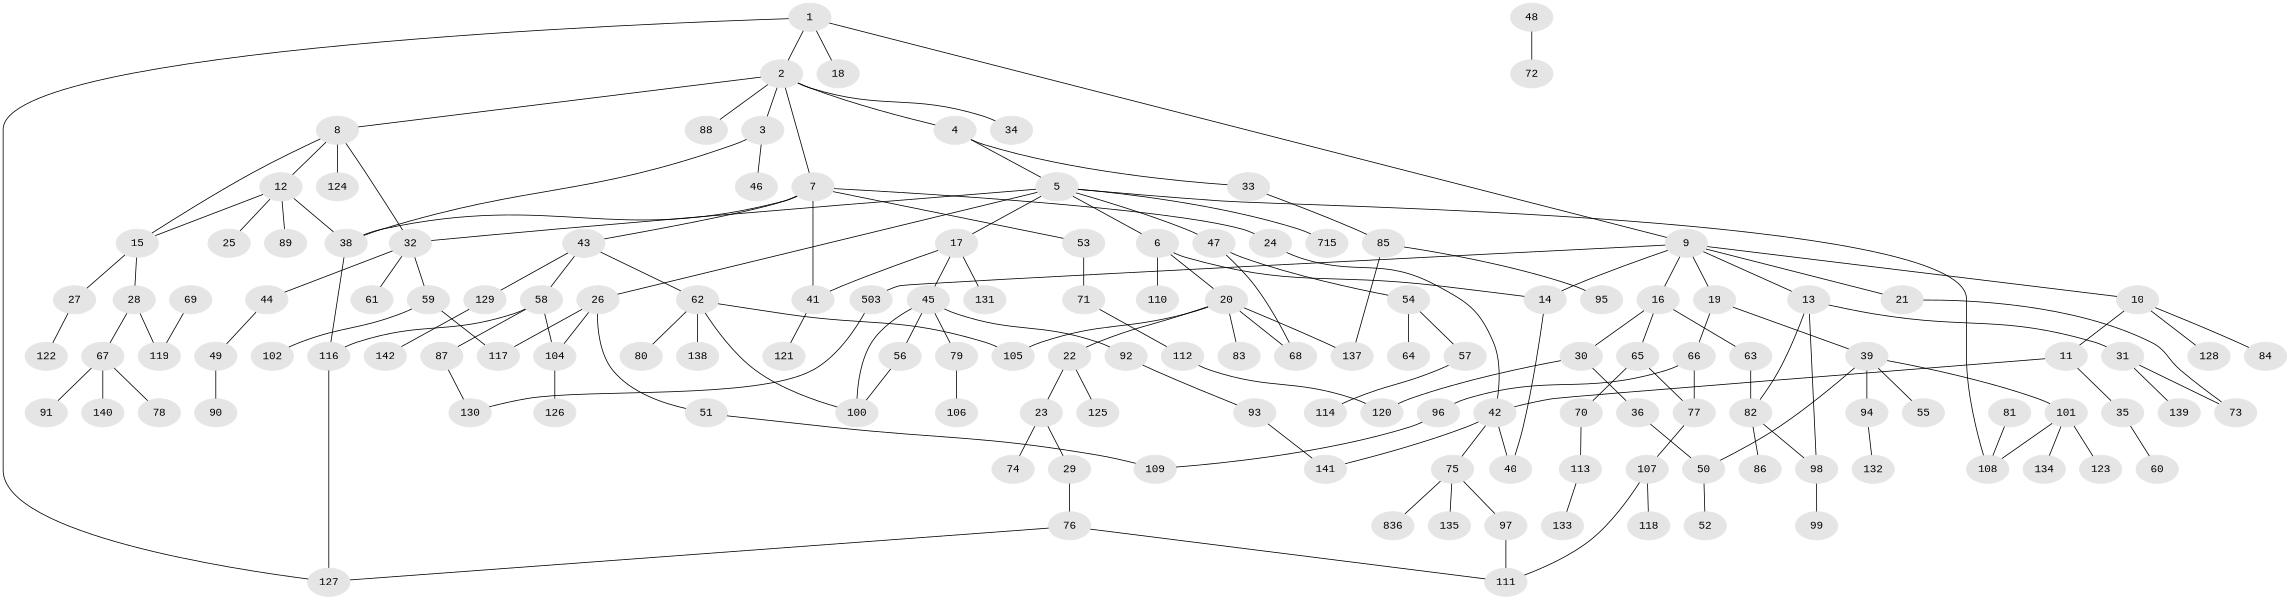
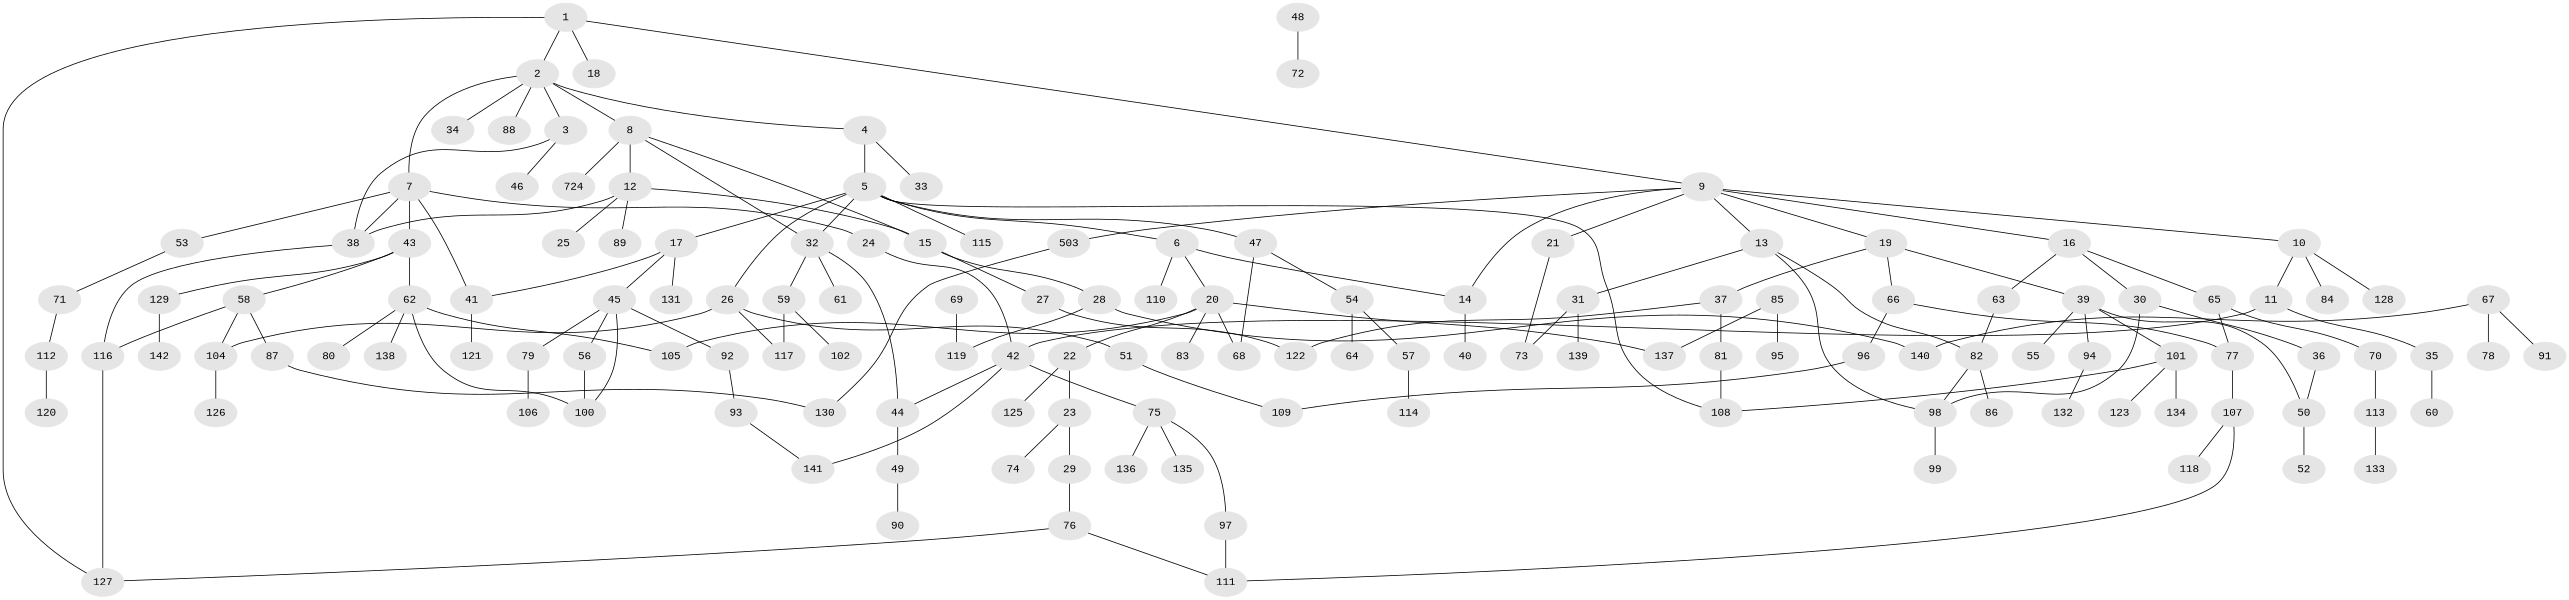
  graph {
    fontname="Liberation Mono"
    node [color=gray90 fontname="Liberation Mono" style=filled]
    edge [fontname="Liberation Mono"]
    1
    2
    9
    18
    127
    3
    4
    7
    8
    34
    88
    14
    10
    13
    16
    19
    21
    n18 [label=503]
    38
    46
    5
    33
    24
    41
    43
    53
    32
    12
    15
-   124
+   124 [label=724]
    116
    6
    17
    26
    47
    108
-   115 [label=715]
+   115
    85
    20
    110
    45
    131
    51
    104
    117
    44
    59
    61
    68
    54
    40
    22
    83
    105
    137
    42
    121
    58
    62
    129
    71
    69
    119
    25
    89
    27
    28
    11
    84
    128
    31
    82
    98
    30
    63
    65
+   37
    39
    66
    73
    130
    35
    60
    75
    141
    139
    86
    99
    122
    67
    36
    120
    70
    77
    56
    79
    92
    100
    81
    50
    55
    94
    101
    96
    23
    125
    29
    74
    76
    109
    126
    78
    91
    140
    111
    49
    102
    95
    52
    48
    72
    132
    123
    134
    97
    135
-   136 [label=836]
+   136
    87
    80
    138
    142
    90
    106
    93
    57
    64
    112
    114
    113
    107
    133
    118
    1 -- 2
    1 -- 9
    1 -- 18
    1 -- 127
    2 -- 3
    2 -- 4
    2 -- 7
    2 -- 8
    2 -- 34
    2 -- 88
    9 -- 14
    9 -- 10
    9 -- 13
    9 -- 16
    9 -- 19
    9 -- 21
    9 -- n18
    3 -- 38
    3 -- 46
    4 -- 5
    4 -- 33
    7 -- 38
    7 -- 24
    7 -- 41
    7 -- 43
    7 -- 53
    8 -- 32
    8 -- 12
    8 -- 15
    8 -- 124
    14 -- 40
    10 -- 11
    10 -- 84
    10 -- 128
    13 -- 31
    13 -- 82
    13 -- 98
    16 -- 30
    16 -- 63
    16 -- 65
+   19 -- 37
    19 -- 39
    19 -- 66
    21 -- 73
    n18 -- 130
    38 -- 116
    5 -- 32
    5 -- 6
    5 -- 17
    5 -- 26
    5 -- 47
    5 -- 108
    5 -- 115
-   33 -- 85
    24 -- 42
    41 -- 121
    43 -- 58
    43 -- 62
    43 -- 129
    53 -- 71
    32 -- 44
    32 -- 59
    32 -- 61
    12 -- 38
    12 -- 15
    12 -- 25
    12 -- 89
    15 -- 27
    15 -- 28
    116 -- 127
    6 -- 14
    6 -- 20
    6 -- 110
    17 -- 41
    17 -- 45
    17 -- 131
    26 -- 51
    26 -- 104
    26 -- 117
    47 -- 68
    47 -- 54
    85 -- 137
    85 -- 95
    20 -- 68
    20 -- 22
    20 -- 83
    20 -- 105
    20 -- 137
    45 -- 56
    45 -- 79
    45 -- 92
    45 -- 100
    51 -- 109
    104 -- 126
    44 -- 49
    59 -- 117
    59 -- 102
    54 -- 57
    54 -- 64
    22 -- 23
    22 -- 125
-   42 -- 40
+   42 -- 44
    42 -- 75
    42 -- 141
    58 -- 116
    58 -- 104
    58 -- 87
    62 -- 105
    62 -- 100
    62 -- 80
    62 -- 138
    129 -- 142
    71 -- 112
    69 -- 119
    27 -- 122
    28 -- 119
-   28 -- 67
+   28 -- 140
    11 -- 42
    11 -- 35
    31 -- 73
    31 -- 139
    82 -- 98
    82 -- 86
    98 -- 99
    30 -- 36
-   30 -- 120
+   30 -- 98
    63 -- 82
    65 -- 70
    65 -- 77
+   37 -- 122
+   37 -- 81
    39 -- 50
    39 -- 55
    39 -- 94
    39 -- 101
    66 -- 77
    66 -- 96
    35 -- 60
    75 -- 97
    75 -- 135
    75 -- 136
    67 -- 78
    67 -- 91
    67 -- 140
    36 -- 50
    70 -- 113
    77 -- 107
    56 -- 100
    79 -- 106
    92 -- 93
    81 -- 108
    50 -- 52
    94 -- 132
    101 -- 108
    101 -- 123
    101 -- 134
    96 -- 109
    23 -- 29
    23 -- 74
    29 -- 76
    76 -- 127
    76 -- 111
    49 -- 90
    48 -- 72
    97 -- 111
    87 -- 130
    93 -- 141
    57 -- 114
    112 -- 120
    113 -- 133
    107 -- 111
    107 -- 118
  }
